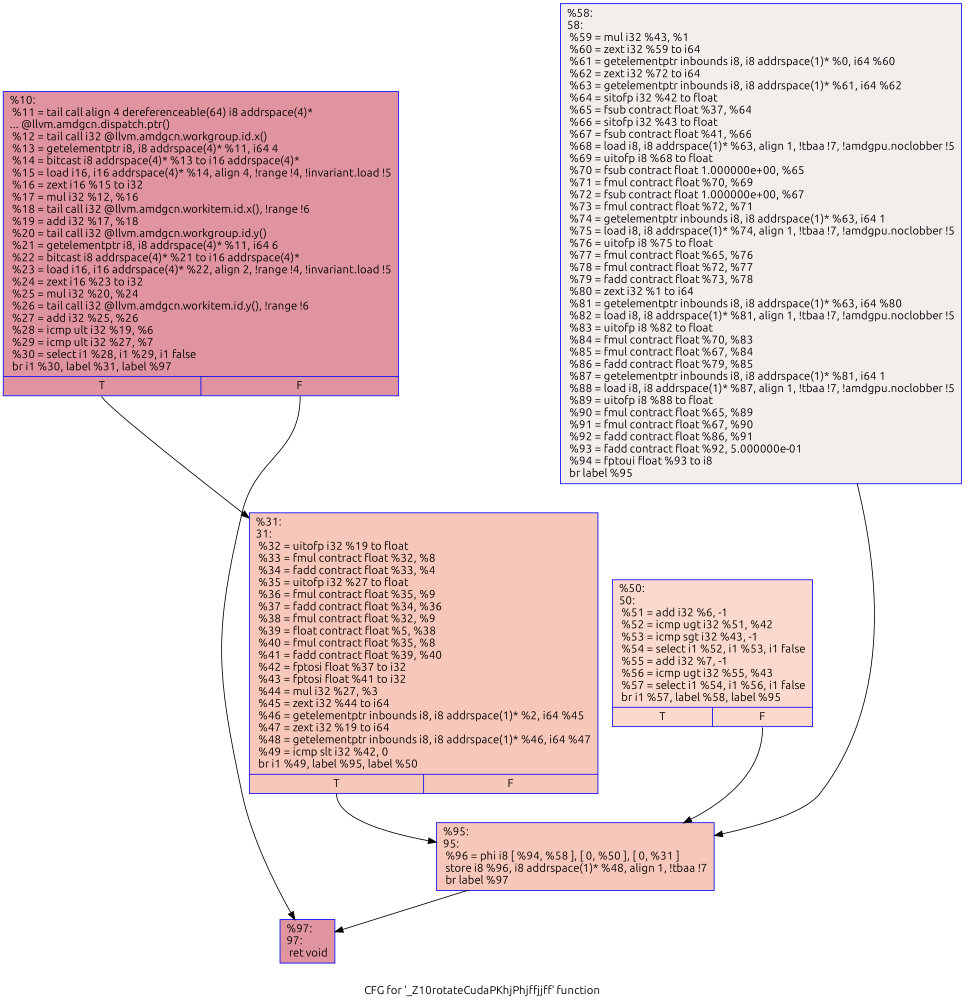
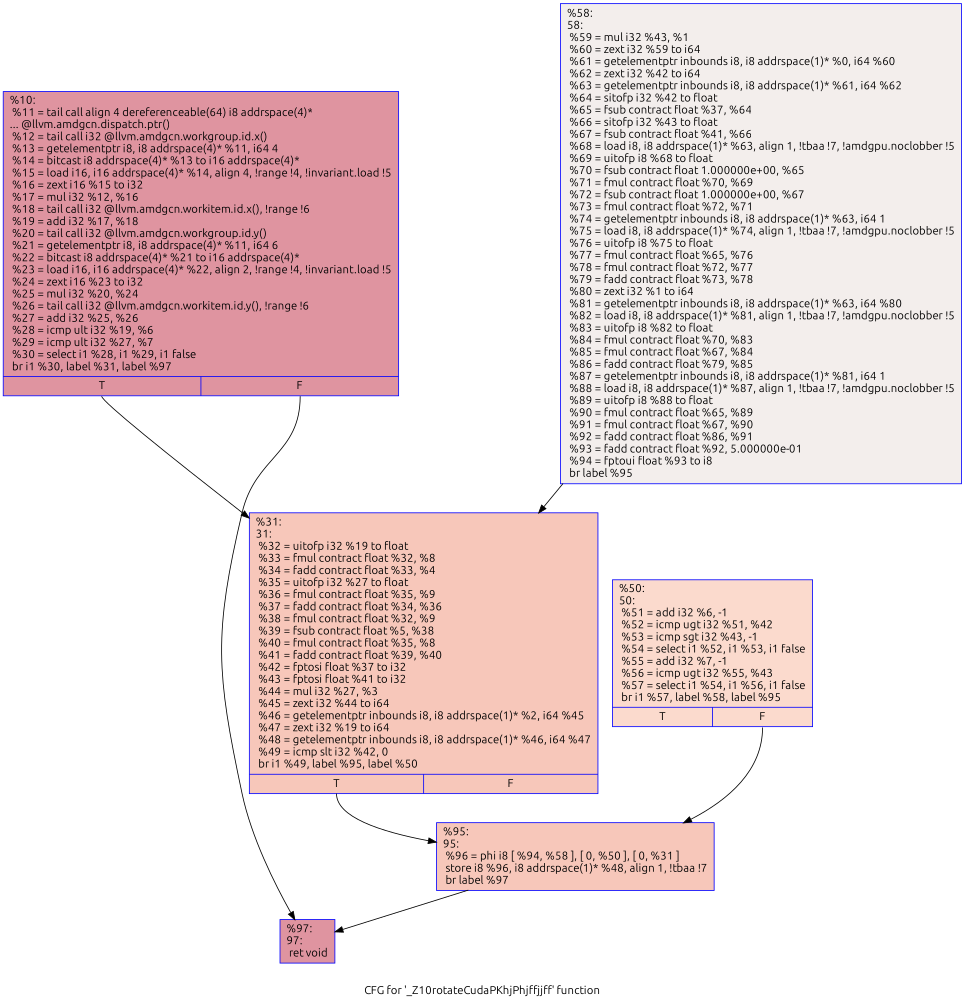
  digraph {
    fontname=Ubuntu
    label="CFG for '_Z10rotateCudaPKhjPhjffjjff' function"
    node [color=blue fillcolor="#b70d2870" fontname=Ubuntu shape=record style=filled]
    edge [fontname=Ubuntu tailport=s0]
    n1 [label="{%10:\l  %11 = tail call align 4 dereferenceable(64) i8 addrspace(4)*\l... @llvm.amdgcn.dispatch.ptr()\l  %12 = tail call i32 @llvm.amdgcn.workgroup.id.x()\l  %13 = getelementptr i8, i8 addrspace(4)* %11, i64 4\l  %14 = bitcast i8 addrspace(4)* %13 to i16 addrspace(4)*\l  %15 = load i16, i16 addrspace(4)* %14, align 4, !range !4, !invariant.load !5\l  %16 = zext i16 %15 to i32\l  %17 = mul i32 %12, %16\l  %18 = tail call i32 @llvm.amdgcn.workitem.id.x(), !range !6\l  %19 = add i32 %17, %18\l  %20 = tail call i32 @llvm.amdgcn.workgroup.id.y()\l  %21 = getelementptr i8, i8 addrspace(4)* %11, i64 6\l  %22 = bitcast i8 addrspace(4)* %21 to i16 addrspace(4)*\l  %23 = load i16, i16 addrspace(4)* %22, align 2, !range !4, !invariant.load !5\l  %24 = zext i16 %23 to i32\l  %25 = mul i32 %20, %24\l  %26 = tail call i32 @llvm.amdgcn.workitem.id.y(), !range !6\l  %27 = add i32 %25, %26\l  %28 = icmp ult i32 %19, %6\l  %29 = icmp ult i32 %27, %7\l  %30 = select i1 %28, i1 %29, i1 false\l  br i1 %30, label %31, label %97\l|{<s0>T|<s1>F}}"]
-   n2 [fillcolor="#ec7f6370" label="{%31:\l31:                                               \l  %32 = uitofp i32 %19 to float\l  %33 = fmul contract float %32, %8\l  %34 = fadd contract float %33, %4\l  %35 = uitofp i32 %27 to float\l  %36 = fmul contract float %35, %9\l  %37 = fadd contract float %34, %36\l  %38 = fmul contract float %32, %9\l  %39 = float contract float %5, %38\l  %40 = fmul contract float %35, %8\l  %41 = fadd contract float %39, %40\l  %42 = fptosi float %37 to i32\l  %43 = fptosi float %41 to i32\l  %44 = mul i32 %27, %3\l  %45 = zext i32 %44 to i64\l  %46 = getelementptr inbounds i8, i8 addrspace(1)* %2, i64 %45\l  %47 = zext i32 %19 to i64\l  %48 = getelementptr inbounds i8, i8 addrspace(1)* %46, i64 %47\l  %49 = icmp slt i32 %42, 0\l  br i1 %49, label %95, label %50\l|{<s0>T|<s1>F}}"]
+   n2 [fillcolor="#ec7f6370" label="{%31:\l31:                                               \l  %32 = uitofp i32 %19 to float\l  %33 = fmul contract float %32, %8\l  %34 = fadd contract float %33, %4\l  %35 = uitofp i32 %27 to float\l  %36 = fmul contract float %35, %9\l  %37 = fadd contract float %34, %36\l  %38 = fmul contract float %32, %9\l  %39 = fsub contract float %5, %38\l  %40 = fmul contract float %35, %8\l  %41 = fadd contract float %39, %40\l  %42 = fptosi float %37 to i32\l  %43 = fptosi float %41 to i32\l  %44 = mul i32 %27, %3\l  %45 = zext i32 %44 to i64\l  %46 = getelementptr inbounds i8, i8 addrspace(1)* %2, i64 %45\l  %47 = zext i32 %19 to i64\l  %48 = getelementptr inbounds i8, i8 addrspace(1)* %46, i64 %47\l  %49 = icmp slt i32 %42, 0\l  br i1 %49, label %95, label %50\l|{<s0>T|<s1>F}}"]
    n3 [label="{%97:\l97:                                               \l  ret void\l}"]
    n4 [fillcolor="#ec7f6370" label="{%95:\l95:                                               \l  %96 = phi i8 [ %94, %58 ], [ 0, %50 ], [ 0, %31 ]\l  store i8 %96, i8 addrspace(1)* %48, align 1, !tbaa !7\l  br label %97\l}"]
    n5 [fillcolor="#f7ac8e70" label="{%50:\l50:                                               \l  %51 = add i32 %6, -1\l  %52 = icmp ugt i32 %51, %42\l  %53 = icmp sgt i32 %43, -1\l  %54 = select i1 %52, i1 %53, i1 false\l  %55 = add i32 %7, -1\l  %56 = icmp ugt i32 %55, %43\l  %57 = select i1 %54, i1 %56, i1 false\l  br i1 %57, label %58, label %95\l|{<s0>T|<s1>F}}"]
-   n6 [fillcolor="#e3d9d370" label="{%58:\l58:                                               \l  %59 = mul i32 %43, %1\l  %60 = zext i32 %59 to i64\l  %61 = getelementptr inbounds i8, i8 addrspace(1)* %0, i64 %60\l  %62 = zext i32 %72 to i64\l  %63 = getelementptr inbounds i8, i8 addrspace(1)* %61, i64 %62\l  %64 = sitofp i32 %42 to float\l  %65 = fsub contract float %37, %64\l  %66 = sitofp i32 %43 to float\l  %67 = fsub contract float %41, %66\l  %68 = load i8, i8 addrspace(1)* %63, align 1, !tbaa !7, !amdgpu.noclobber !5\l  %69 = uitofp i8 %68 to float\l  %70 = fsub contract float 1.000000e+00, %65\l  %71 = fmul contract float %70, %69\l  %72 = fsub contract float 1.000000e+00, %67\l  %73 = fmul contract float %72, %71\l  %74 = getelementptr inbounds i8, i8 addrspace(1)* %63, i64 1\l  %75 = load i8, i8 addrspace(1)* %74, align 1, !tbaa !7, !amdgpu.noclobber !5\l  %76 = uitofp i8 %75 to float\l  %77 = fmul contract float %65, %76\l  %78 = fmul contract float %72, %77\l  %79 = fadd contract float %73, %78\l  %80 = zext i32 %1 to i64\l  %81 = getelementptr inbounds i8, i8 addrspace(1)* %63, i64 %80\l  %82 = load i8, i8 addrspace(1)* %81, align 1, !tbaa !7, !amdgpu.noclobber !5\l  %83 = uitofp i8 %82 to float\l  %84 = fmul contract float %70, %83\l  %85 = fmul contract float %67, %84\l  %86 = fadd contract float %79, %85\l  %87 = getelementptr inbounds i8, i8 addrspace(1)* %81, i64 1\l  %88 = load i8, i8 addrspace(1)* %87, align 1, !tbaa !7, !amdgpu.noclobber !5\l  %89 = uitofp i8 %88 to float\l  %90 = fmul contract float %65, %89\l  %91 = fmul contract float %67, %90\l  %92 = fadd contract float %86, %91\l  %93 = fadd contract float %92, 5.000000e-01\l  %94 = fptoui float %93 to i8\l  br label %95\l}"]
+   n6 [fillcolor="#e3d9d370" label="{%58:\l58:                                               \l  %59 = mul i32 %43, %1\l  %60 = zext i32 %59 to i64\l  %61 = getelementptr inbounds i8, i8 addrspace(1)* %0, i64 %60\l  %62 = zext i32 %42 to i64\l  %63 = getelementptr inbounds i8, i8 addrspace(1)* %61, i64 %62\l  %64 = sitofp i32 %42 to float\l  %65 = fsub contract float %37, %64\l  %66 = sitofp i32 %43 to float\l  %67 = fsub contract float %41, %66\l  %68 = load i8, i8 addrspace(1)* %63, align 1, !tbaa !7, !amdgpu.noclobber !5\l  %69 = uitofp i8 %68 to float\l  %70 = fsub contract float 1.000000e+00, %65\l  %71 = fmul contract float %70, %69\l  %72 = fsub contract float 1.000000e+00, %67\l  %73 = fmul contract float %72, %71\l  %74 = getelementptr inbounds i8, i8 addrspace(1)* %63, i64 1\l  %75 = load i8, i8 addrspace(1)* %74, align 1, !tbaa !7, !amdgpu.noclobber !5\l  %76 = uitofp i8 %75 to float\l  %77 = fmul contract float %65, %76\l  %78 = fmul contract float %72, %77\l  %79 = fadd contract float %73, %78\l  %80 = zext i32 %1 to i64\l  %81 = getelementptr inbounds i8, i8 addrspace(1)* %63, i64 %80\l  %82 = load i8, i8 addrspace(1)* %81, align 1, !tbaa !7, !amdgpu.noclobber !5\l  %83 = uitofp i8 %82 to float\l  %84 = fmul contract float %70, %83\l  %85 = fmul contract float %67, %84\l  %86 = fadd contract float %79, %85\l  %87 = getelementptr inbounds i8, i8 addrspace(1)* %81, i64 1\l  %88 = load i8, i8 addrspace(1)* %87, align 1, !tbaa !7, !amdgpu.noclobber !5\l  %89 = uitofp i8 %88 to float\l  %90 = fmul contract float %65, %89\l  %91 = fmul contract float %67, %90\l  %92 = fadd contract float %86, %91\l  %93 = fadd contract float %92, 5.000000e-01\l  %94 = fptoui float %93 to i8\l  br label %95\l}"]
    n1 -> n2
    n1 -> n3 [tailport=s1]
    n2 -> n4
    n4 -> n3
    n5 -> n4 [tailport=s1]
-   n6 -> n4
+   n6 -> n2
  }
